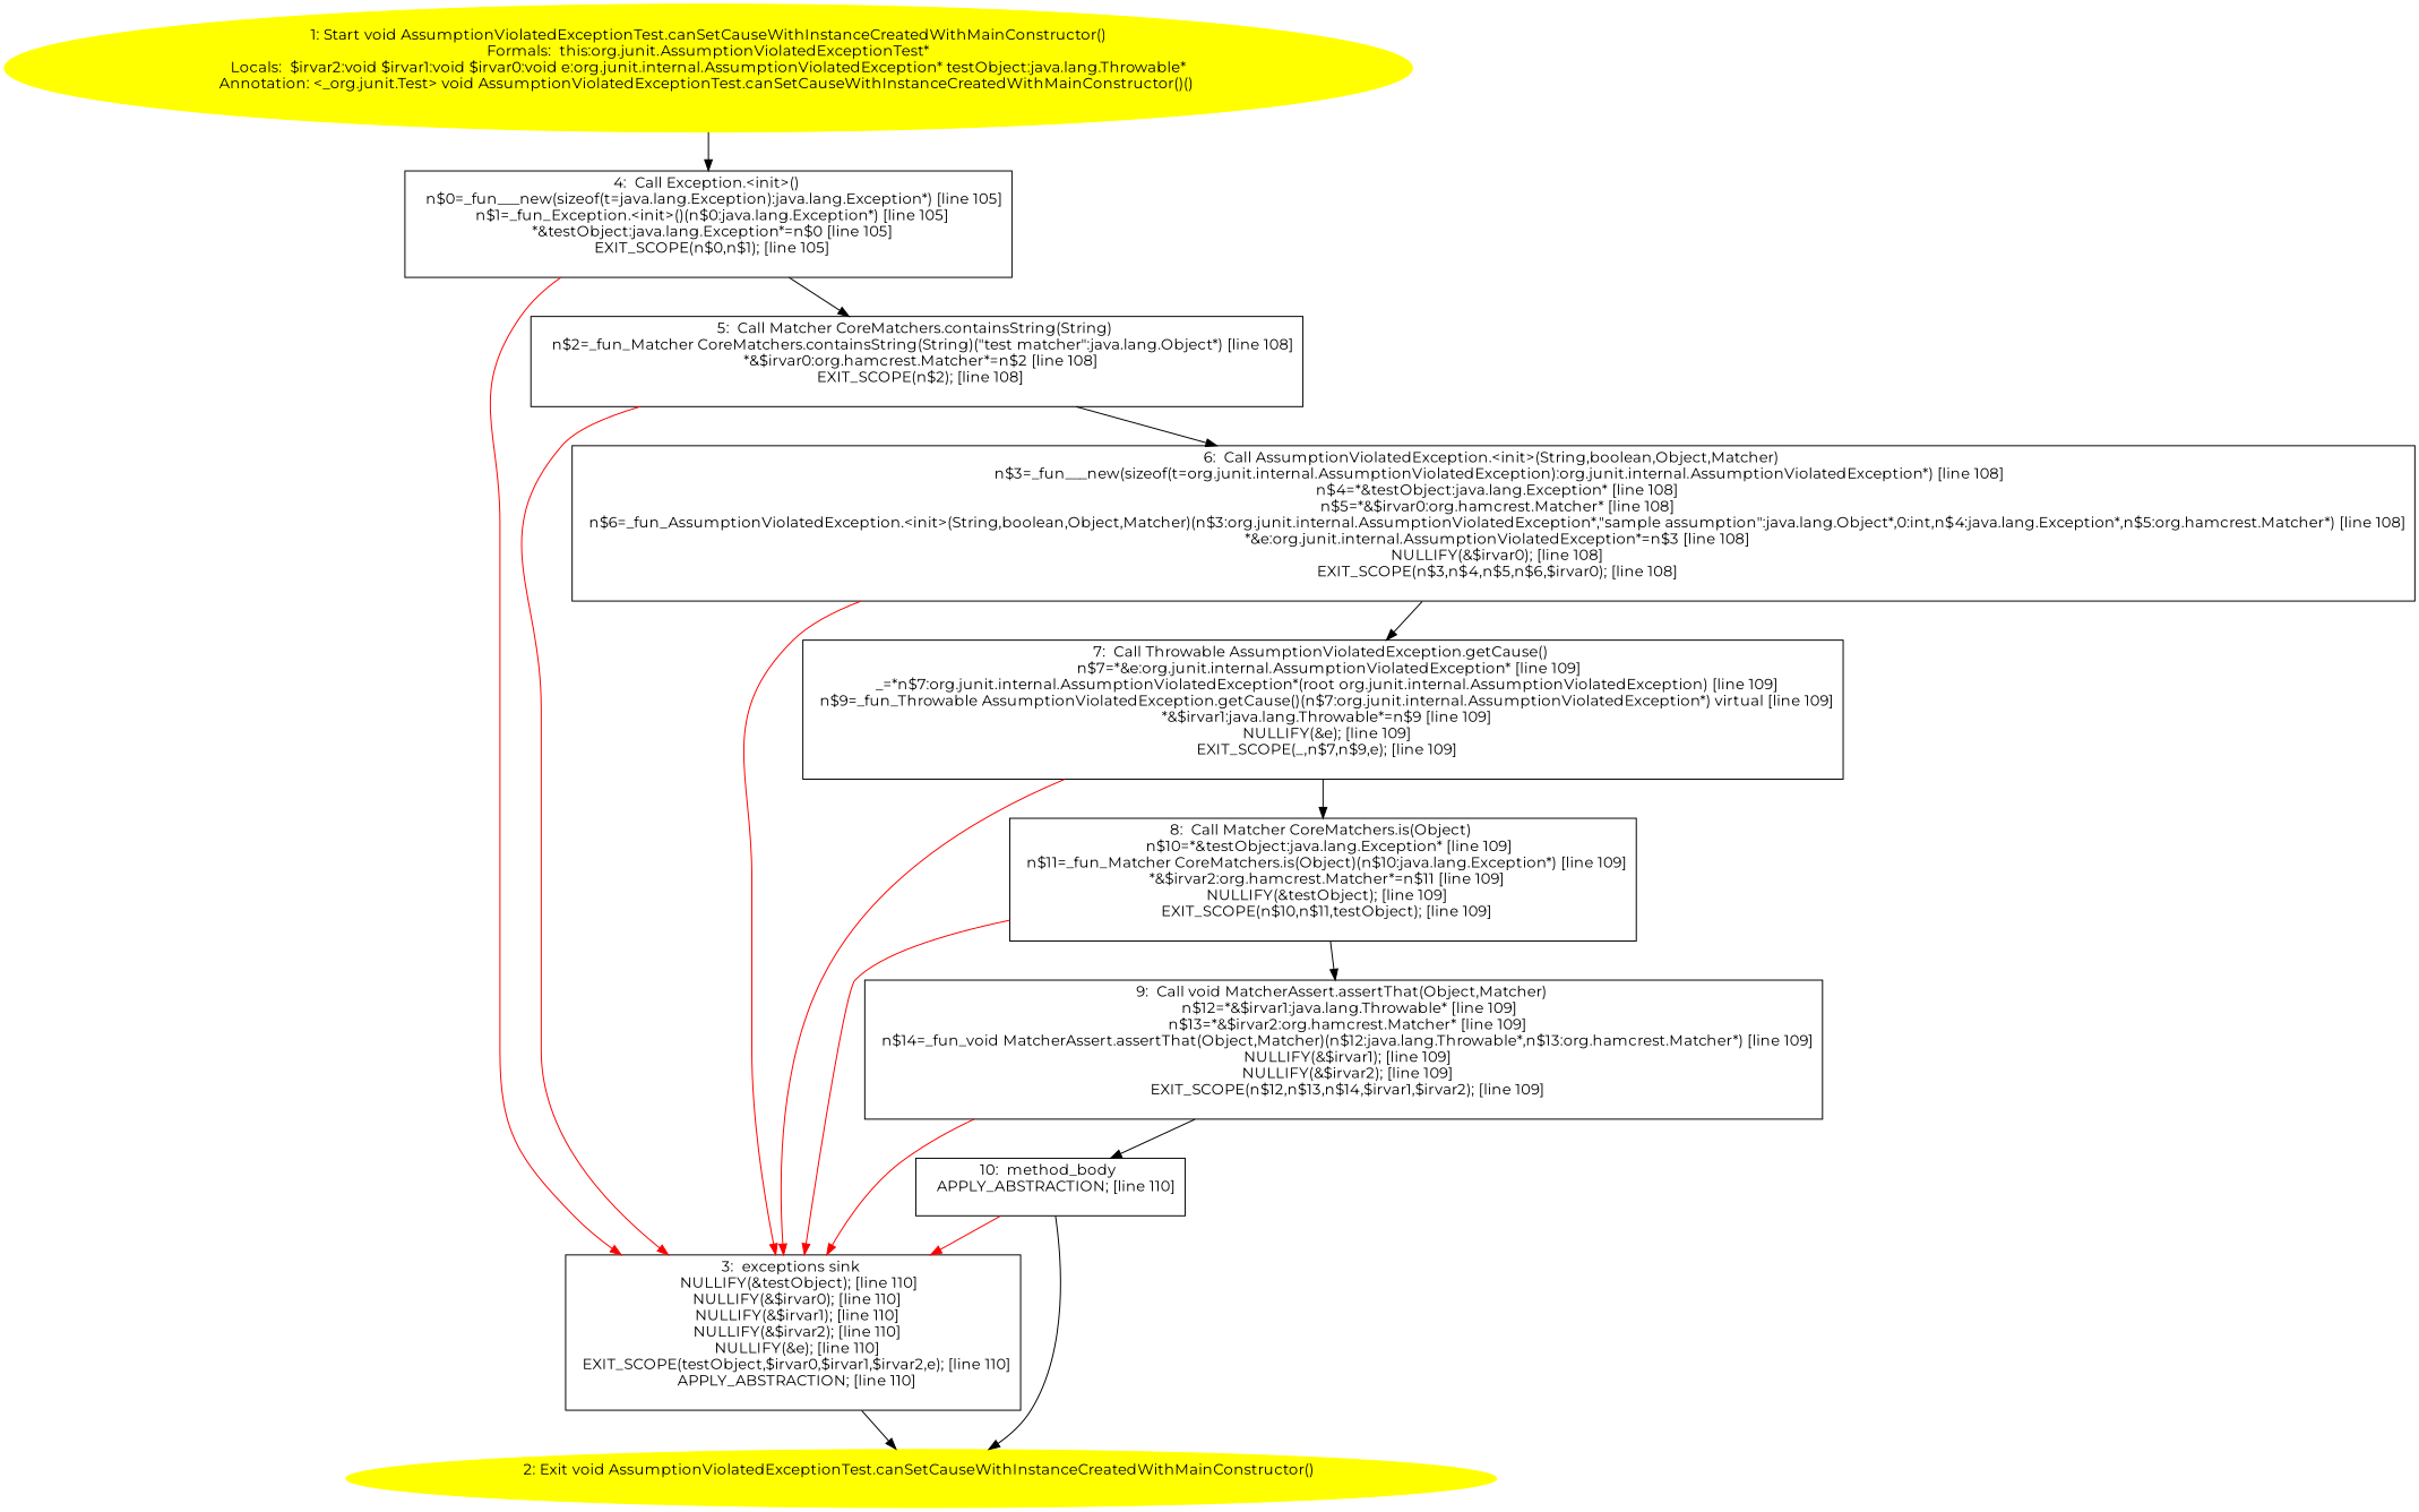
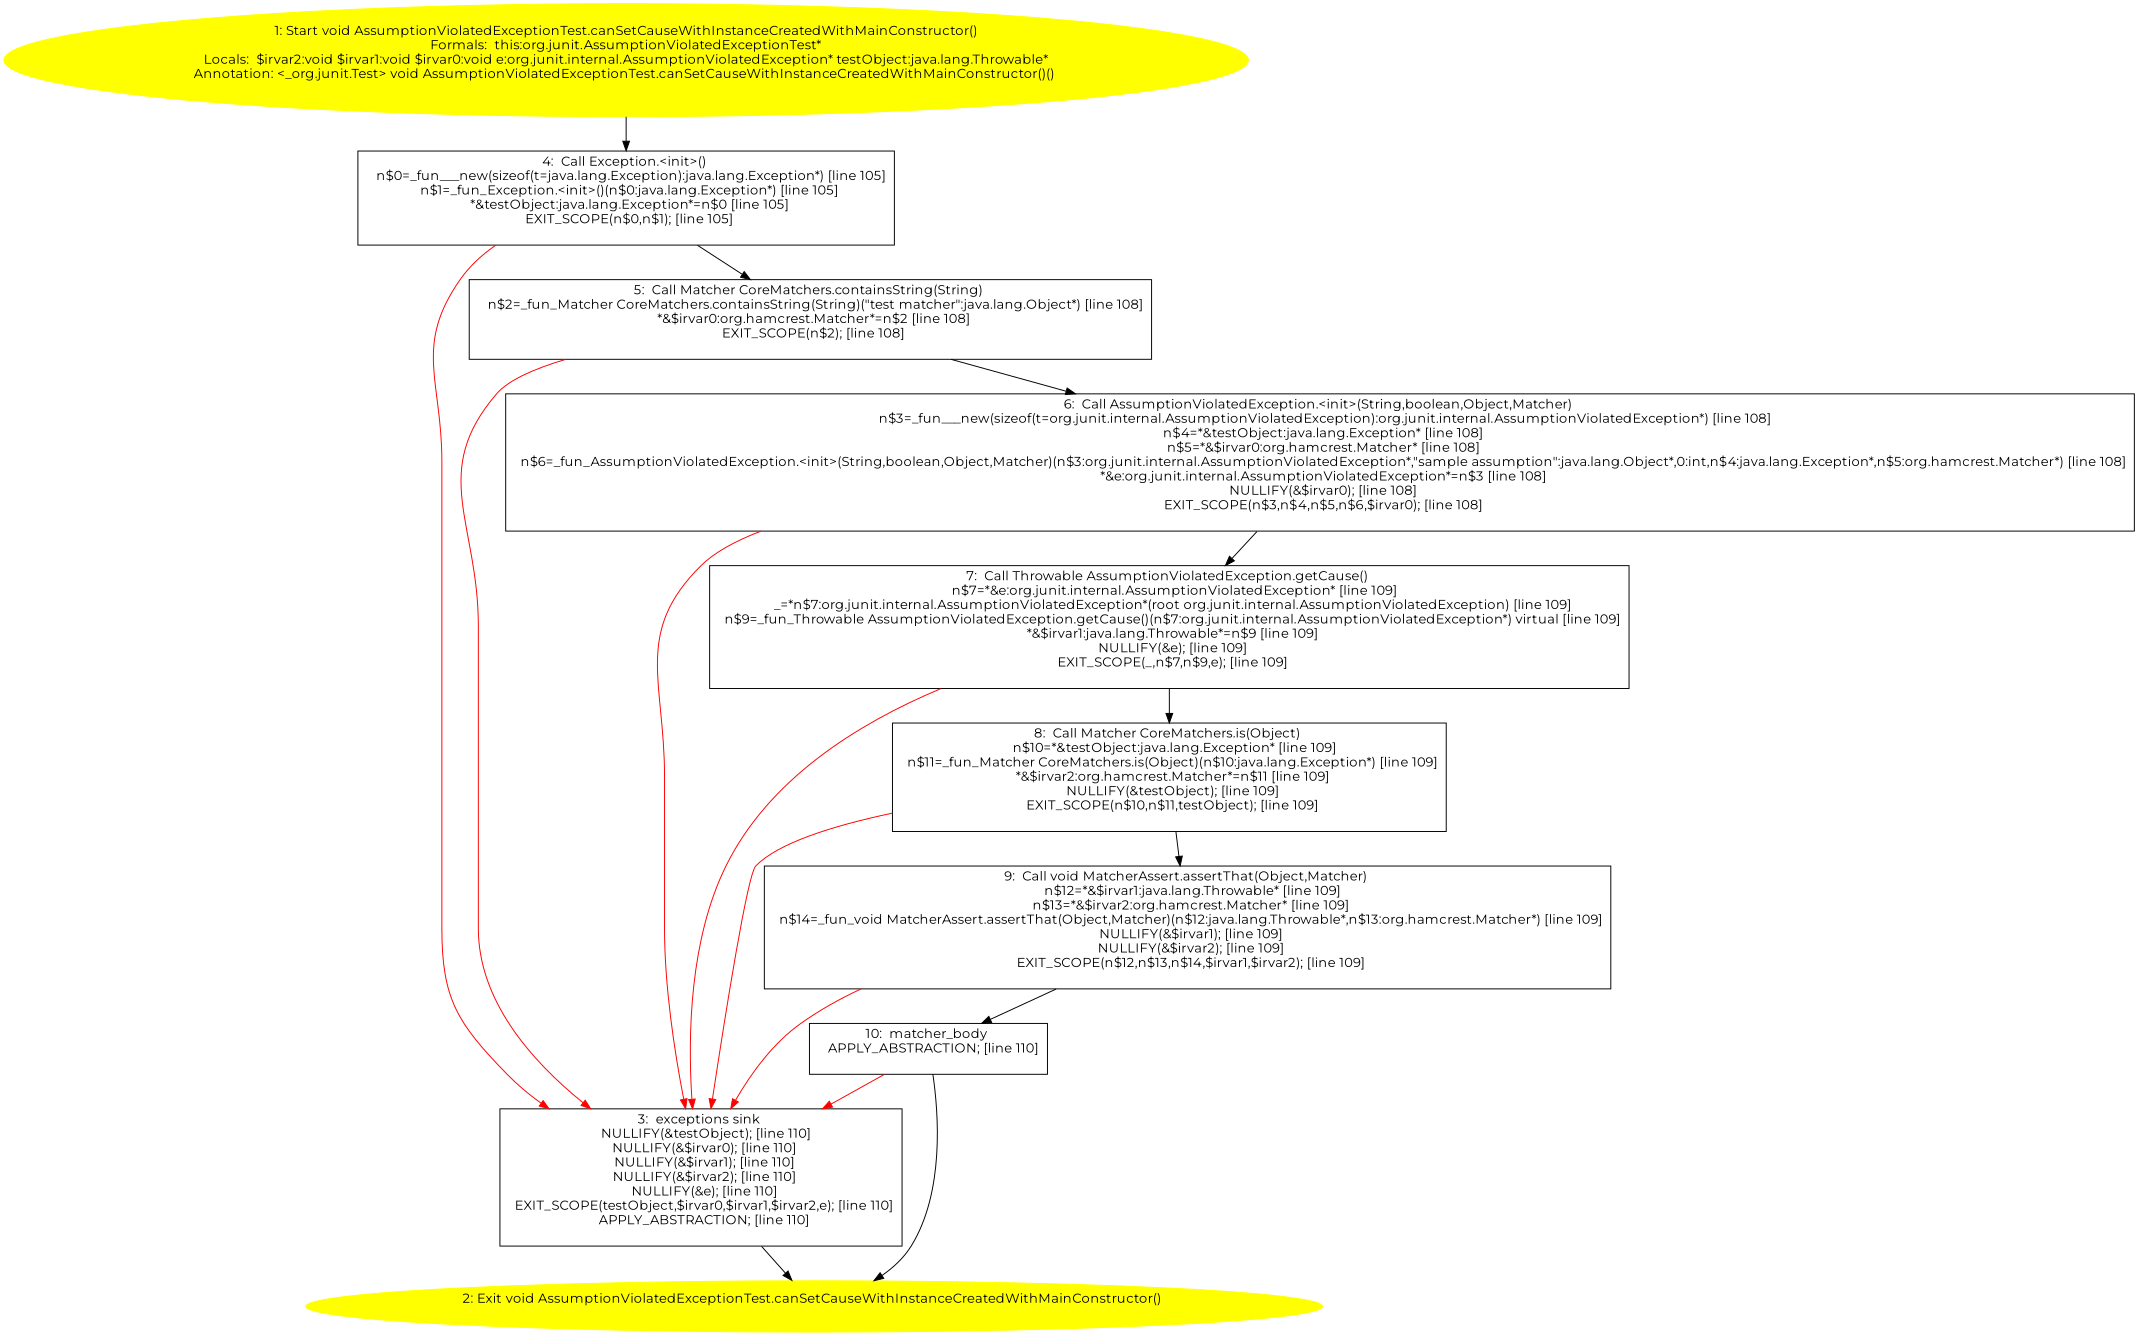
  digraph {
    fontname=Montserrat
    node [fontname=Montserrat shape=box]
    edge [fontname=Montserrat]
    n1 [color=yellow label="1: Start void AssumptionViolatedExceptionTest.canSetCauseWithInstanceCreatedWithMainConstructor()\nFormals:  this:org.junit.AssumptionViolatedExceptionTest*\nLocals:  $irvar2:void $irvar1:void $irvar0:void e:org.junit.internal.AssumptionViolatedException* testObject:java.lang.Throwable*\nAnnotation: <_org.junit.Test> void AssumptionViolatedExceptionTest.canSetCauseWithInstanceCreatedWithMainConstructor()() \n  " style=filled shape=""]
    n2 [label="4:  Call Exception.<init>() \n   n$0=_fun___new(sizeof(t=java.lang.Exception):java.lang.Exception*) [line 105]\n  n$1=_fun_Exception.<init>()(n$0:java.lang.Exception*) [line 105]\n  *&testObject:java.lang.Exception*=n$0 [line 105]\n  EXIT_SCOPE(n$0,n$1); [line 105]\n "]
    n3 [label="3:  exceptions sink \n   NULLIFY(&testObject); [line 110]\n  NULLIFY(&$irvar0); [line 110]\n  NULLIFY(&$irvar1); [line 110]\n  NULLIFY(&$irvar2); [line 110]\n  NULLIFY(&e); [line 110]\n  EXIT_SCOPE(testObject,$irvar0,$irvar1,$irvar2,e); [line 110]\n  APPLY_ABSTRACTION; [line 110]\n "]
    n4 [label="5:  Call Matcher CoreMatchers.containsString(String) \n   n$2=_fun_Matcher CoreMatchers.containsString(String)(\"test matcher\":java.lang.Object*) [line 108]\n  *&$irvar0:org.hamcrest.Matcher*=n$2 [line 108]\n  EXIT_SCOPE(n$2); [line 108]\n "]
    n5 [color=yellow label="2: Exit void AssumptionViolatedExceptionTest.canSetCauseWithInstanceCreatedWithMainConstructor() \n  " style=filled shape=""]
    n6 [label="6:  Call AssumptionViolatedException.<init>(String,boolean,Object,Matcher) \n   n$3=_fun___new(sizeof(t=org.junit.internal.AssumptionViolatedException):org.junit.internal.AssumptionViolatedException*) [line 108]\n  n$4=*&testObject:java.lang.Exception* [line 108]\n  n$5=*&$irvar0:org.hamcrest.Matcher* [line 108]\n  n$6=_fun_AssumptionViolatedException.<init>(String,boolean,Object,Matcher)(n$3:org.junit.internal.AssumptionViolatedException*,\"sample assumption\":java.lang.Object*,0:int,n$4:java.lang.Exception*,n$5:org.hamcrest.Matcher*) [line 108]\n  *&e:org.junit.internal.AssumptionViolatedException*=n$3 [line 108]\n  NULLIFY(&$irvar0); [line 108]\n  EXIT_SCOPE(n$3,n$4,n$5,n$6,$irvar0); [line 108]\n "]
    n7 [label="7:  Call Throwable AssumptionViolatedException.getCause() \n   n$7=*&e:org.junit.internal.AssumptionViolatedException* [line 109]\n  _=*n$7:org.junit.internal.AssumptionViolatedException*(root org.junit.internal.AssumptionViolatedException) [line 109]\n  n$9=_fun_Throwable AssumptionViolatedException.getCause()(n$7:org.junit.internal.AssumptionViolatedException*) virtual [line 109]\n  *&$irvar1:java.lang.Throwable*=n$9 [line 109]\n  NULLIFY(&e); [line 109]\n  EXIT_SCOPE(_,n$7,n$9,e); [line 109]\n "]
    n8 [label="8:  Call Matcher CoreMatchers.is(Object) \n   n$10=*&testObject:java.lang.Exception* [line 109]\n  n$11=_fun_Matcher CoreMatchers.is(Object)(n$10:java.lang.Exception*) [line 109]\n  *&$irvar2:org.hamcrest.Matcher*=n$11 [line 109]\n  NULLIFY(&testObject); [line 109]\n  EXIT_SCOPE(n$10,n$11,testObject); [line 109]\n "]
    n9 [label="9:  Call void MatcherAssert.assertThat(Object,Matcher) \n   n$12=*&$irvar1:java.lang.Throwable* [line 109]\n  n$13=*&$irvar2:org.hamcrest.Matcher* [line 109]\n  n$14=_fun_void MatcherAssert.assertThat(Object,Matcher)(n$12:java.lang.Throwable*,n$13:org.hamcrest.Matcher*) [line 109]\n  NULLIFY(&$irvar1); [line 109]\n  NULLIFY(&$irvar2); [line 109]\n  EXIT_SCOPE(n$12,n$13,n$14,$irvar1,$irvar2); [line 109]\n "]
-   n10 [label="10:  method_body \n   APPLY_ABSTRACTION; [line 110]\n "]
+   n10 [label="10:  matcher_body \n   APPLY_ABSTRACTION; [line 110]\n "]
    n1 -> n2
    n2 -> n3 [color=red]
    n2 -> n4
    n3 -> n5
    n4 -> n3 [color=red]
    n4 -> n6
    n6 -> n3 [color=red]
    n6 -> n7
    n7 -> n3 [color=red]
    n7 -> n8
    n8 -> n3 [color=red]
    n8 -> n9
    n9 -> n3 [color=red]
    n9 -> n10
    n10 -> n3 [color=red]
    n10 -> n5
  }
